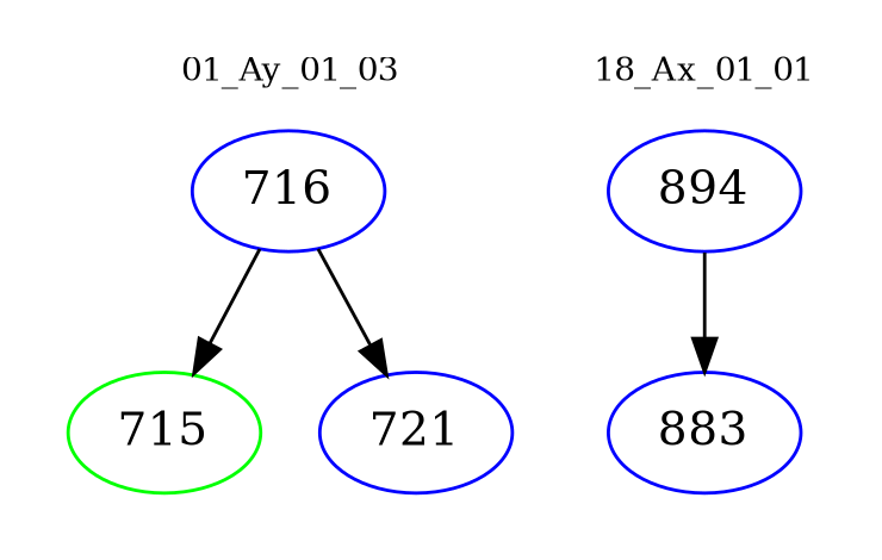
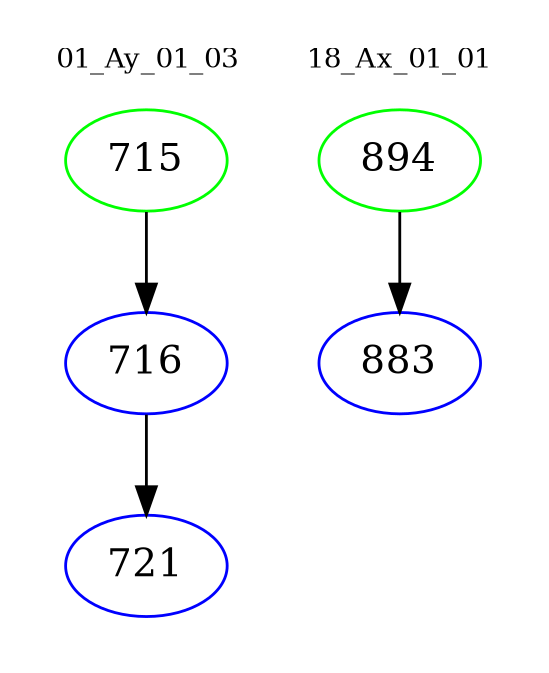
  digraph {
    node [color=blue]
    edge [color=black]
    n1 [color=green label=715]
    n2 [label=716]
    n3 [label=721]
-   n4 [label=894]
+   n4 [color=green label=894]
    n5 [label=883]
    subgraph cluster_1 {
      color=white
      fontsize=10
      label="01_Ay_01_03"
      n1
      n2
      n3
    }
    subgraph cluster_2 {
      color=white
      fontsize=10
      label="18_Ax_01_01"
      n4
      n5
    }
-   n2 -> n1
+   n1 -> n2
    n2 -> n3
    n4 -> n5
  }
